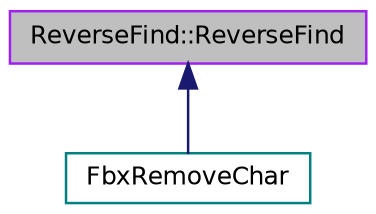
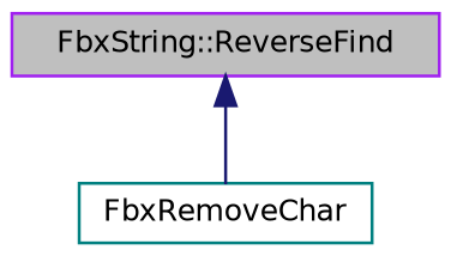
  digraph {
    rankdir=TB
    node [fontname=Helvetica fontsize=10 shape=record style=filled]
-   n1 [color=purple fillcolor=grey75 fontcolor=black height=0.2 label="ReverseFind::ReverseFind" width=0.4]
+   n1 [color=purple fillcolor=grey75 fontcolor=black height=0.2 label="FbxString::ReverseFind" width=0.4]
    n2 [color=teal fillcolor=white height=0.2 label=FbxRemoveChar width=0.4]
    n1 -> n2 [color=midnightblue dir=back fontname=Helvetica fontsize=10 labelfontname=Helvetica labelfontsize=10 style=solid]
  }
